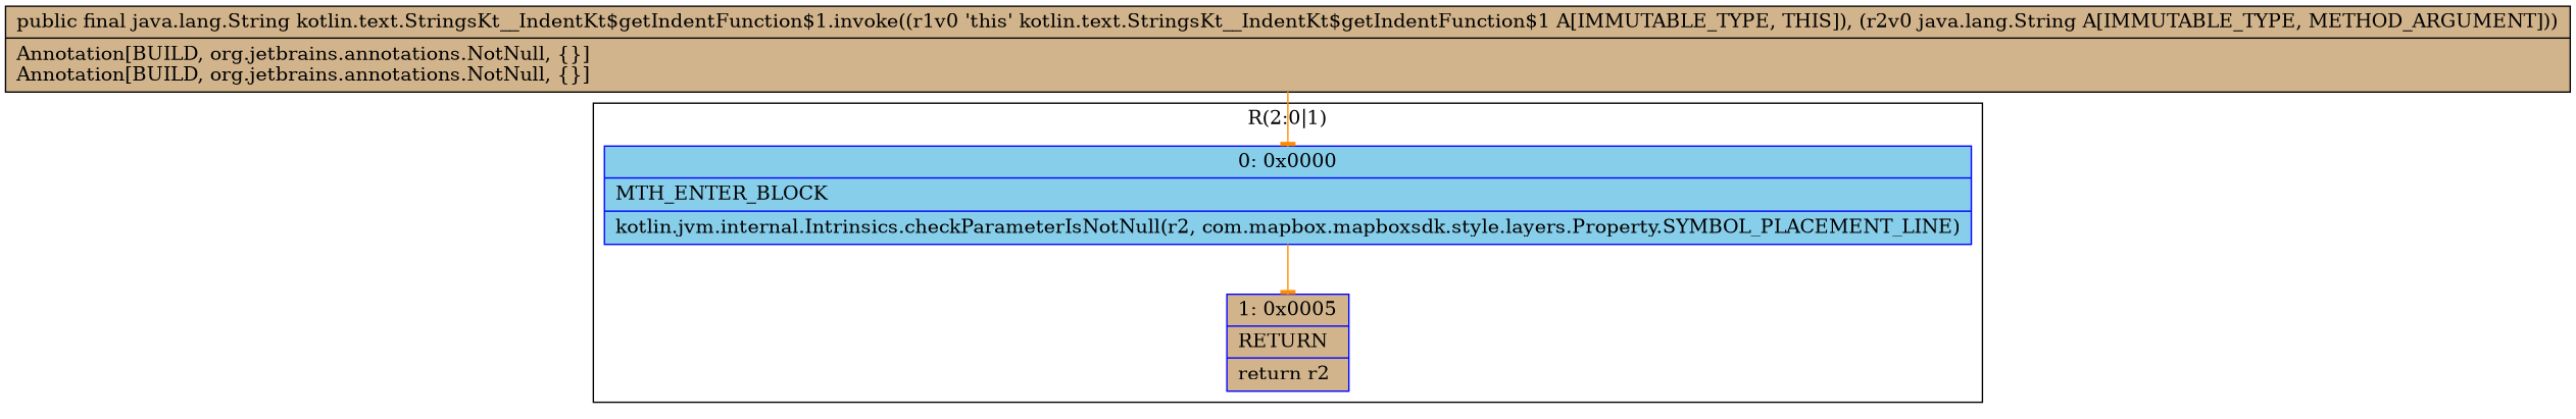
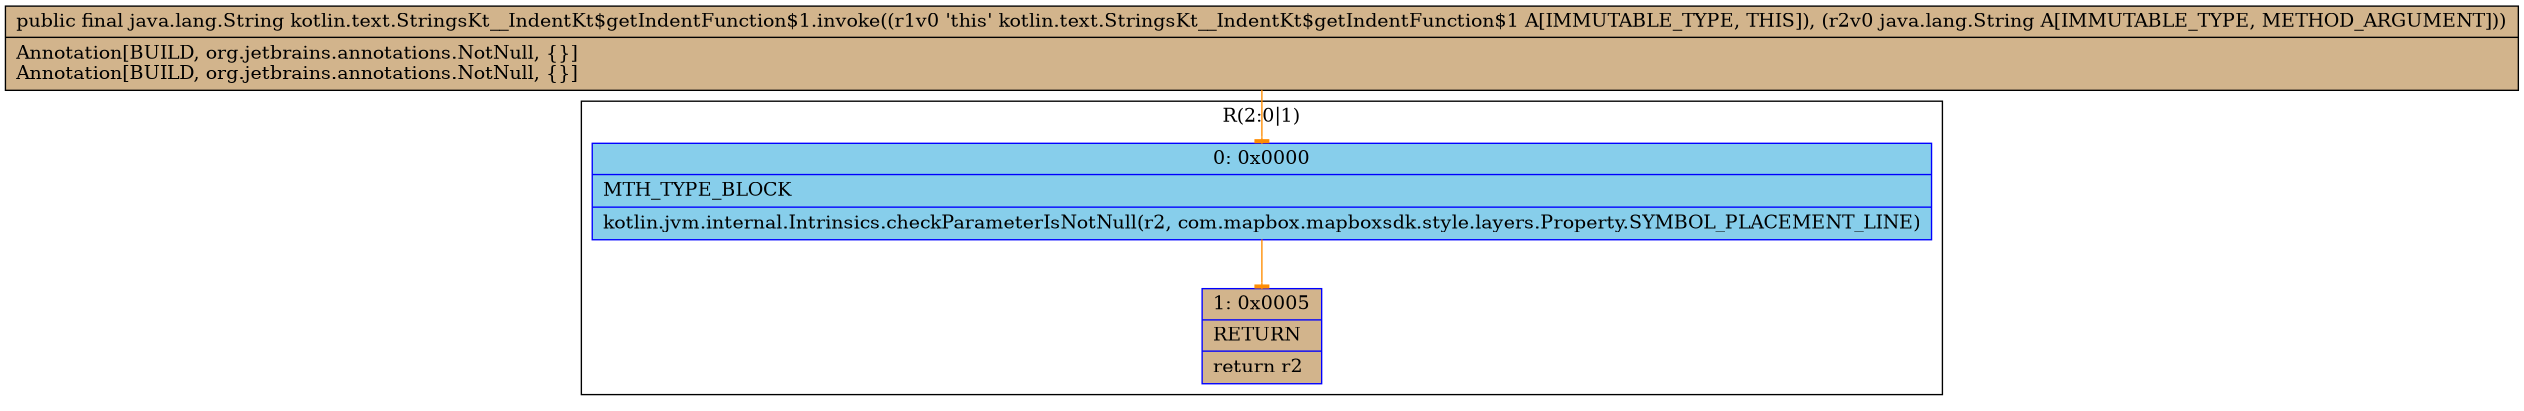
  digraph {
    node [color=blue shape=record style=filled fillcolor=tan]
    edge [color=darkorange arrowhead=tee]
-   n1 [label="{0\:\ 0x0000|MTH_ENTER_BLOCK\l|kotlin.jvm.internal.Intrinsics.checkParameterIsNotNull(r2, com.mapbox.mapboxsdk.style.layers.Property.SYMBOL_PLACEMENT_LINE)\l}" fillcolor=skyblue]
+   n1 [label="{0\:\ 0x0000|MTH_TYPE_BLOCK\l|kotlin.jvm.internal.Intrinsics.checkParameterIsNotNull(r2, com.mapbox.mapboxsdk.style.layers.Property.SYMBOL_PLACEMENT_LINE)\l}" fillcolor=skyblue]
    n2 [label="{1\:\ 0x0005|RETURN\l|return r2\l}"]
    n3 [label="{public final java.lang.String kotlin.text.StringsKt__IndentKt$getIndentFunction$1.invoke((r1v0 'this' kotlin.text.StringsKt__IndentKt$getIndentFunction$1 A[IMMUTABLE_TYPE, THIS]), (r2v0 java.lang.String A[IMMUTABLE_TYPE, METHOD_ARGUMENT]))  | Annotation[BUILD, org.jetbrains.annotations.NotNull, \{\}]\lAnnotation[BUILD, org.jetbrains.annotations.NotNull, \{\}]\l}" color=""]
    subgraph cluster_1 {
      label="R(2:0|1)"
      n1
      n2
    }
    n1 -> n2
    n3 -> n1
  }
